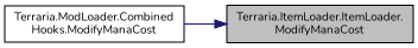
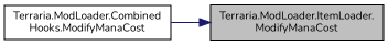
  digraph {
    rankdir=RL
    fontname=Nunito
    node [color=black fontname=Nunito fontsize=10 shape=record style=filled]
-   n1 [fillcolor=grey75 fontcolor=black height=0.2 label="Terraria.ItemLoader.ItemLoader.\lModifyManaCost" width=0.4]
+   n1 [fillcolor=grey75 fontcolor=black height=0.2 label="Terraria.ModLoader.ItemLoader.\lModifyManaCost" width=0.4]
    n2 [fillcolor=white height=0.2 label="Terraria.ModLoader.Combined\lHooks.ModifyManaCost" width=0.4]
    n1 -> n2 [color=midnightblue dir=back fontname=Nunito fontsize=10 labelfontname=Helvetica labelfontsize=10 style=solid]
  }
